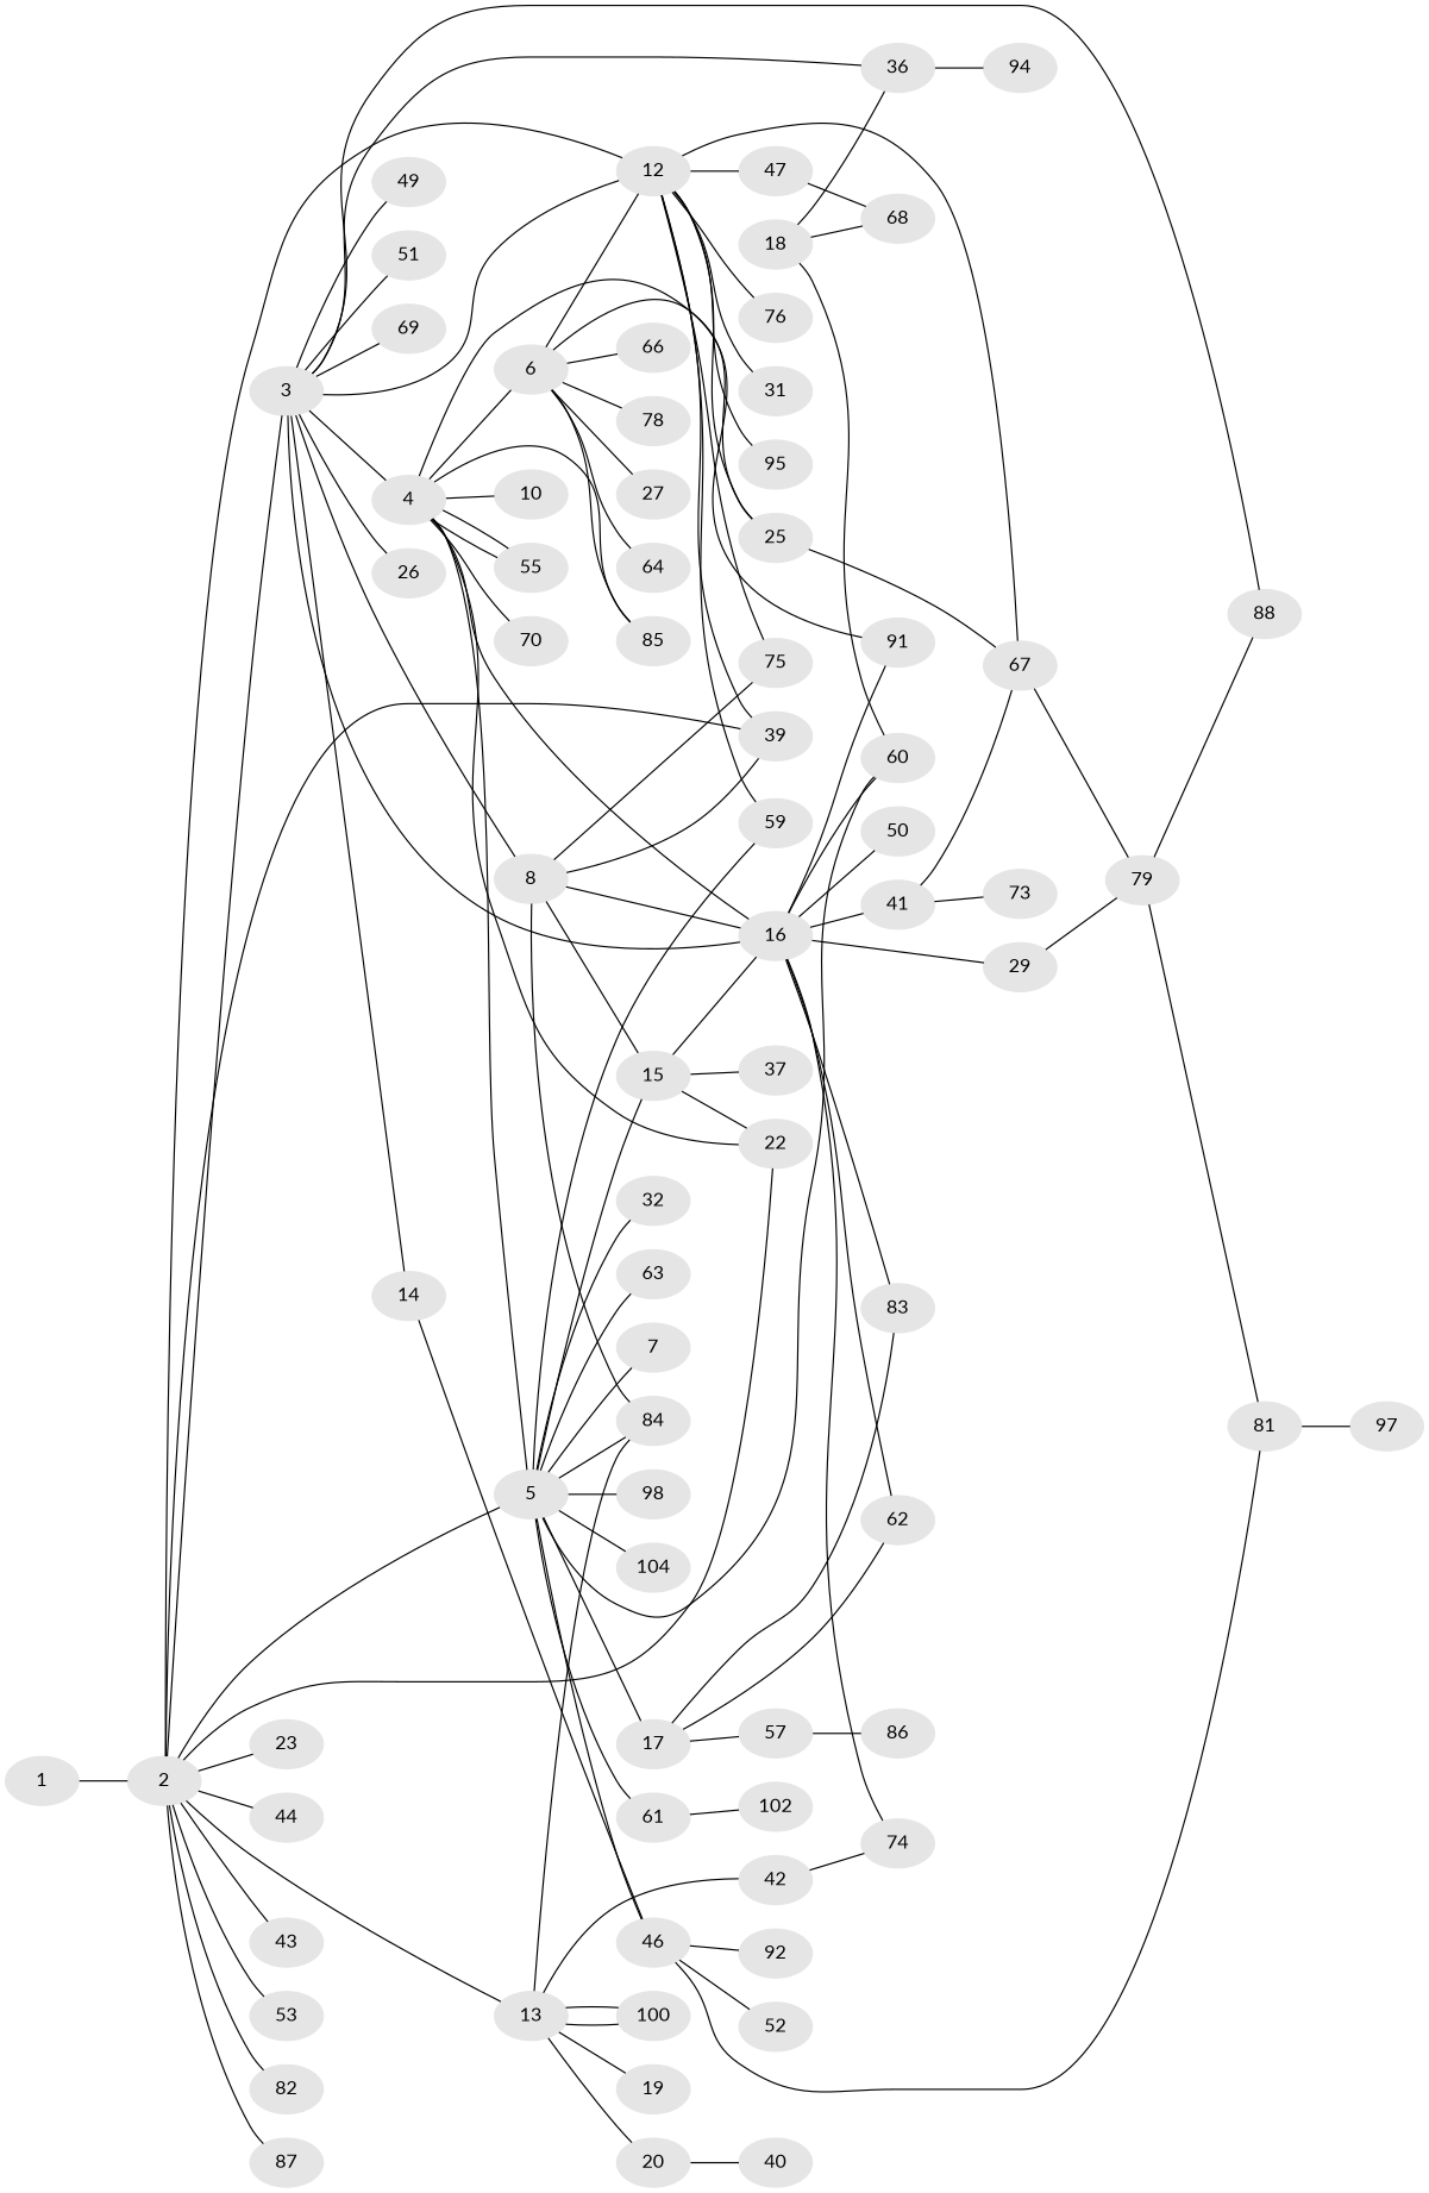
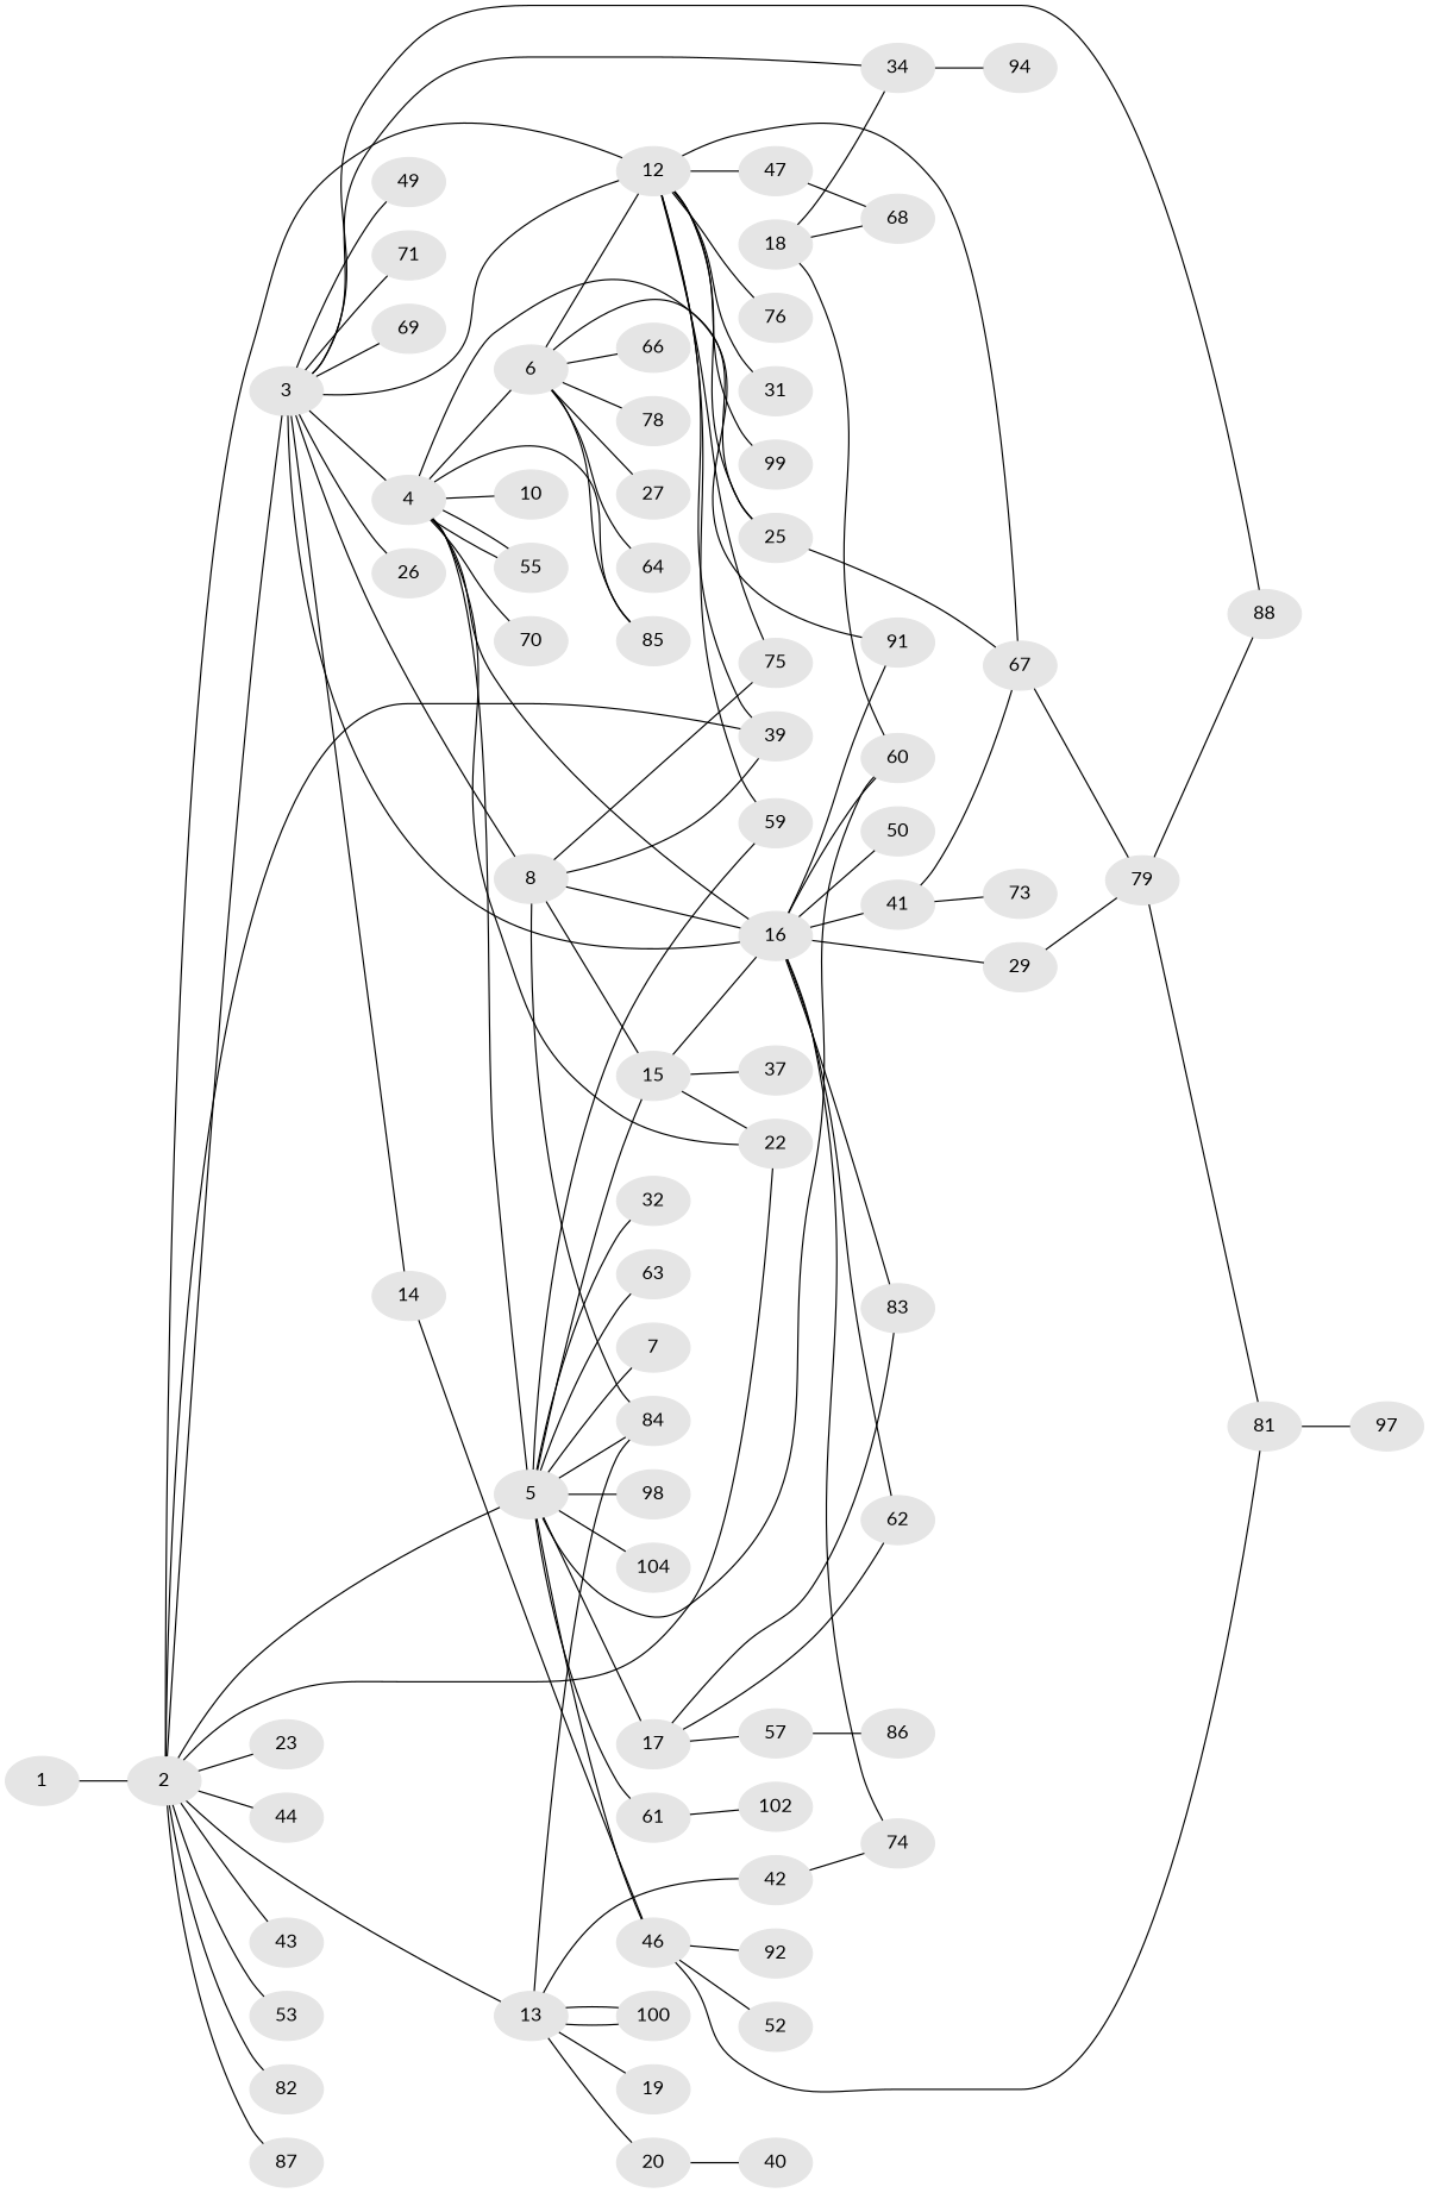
  graph {
    fontname=Lato
    rankdir=LR
    node [color=gray90 fontname=Lato style=filled]
    edge [fontname=Lato]
    2 [super="+30"]
    3 [super="+45"]
    5 [super="+21"]
    12 [super="+35"]
    13 [super="+28"]
    22 [super="+103"]
    23
    n8 [label=44]
    39
    43
    53
    82
    87
    1
    4 [super="+11"]
    8 [super="+38"]
    14
    16 [super="+90"]
    26
-   36 [super="+54"]
+   36 [super="+54" label=34]
    49
-   51
+   51 [label=71]
    69
    88
    7
    15 [super="+101"]
    17 [super="+58"]
    32 [super="+65"]
    46
    59
    60 [super="+93"]
    61 [super="+80"]
    63
    98
    104
    84
    25 [super="+44"]
    75
    31
    47 [super="+48"]
    67 [super="+77"]
    76
-   99 [label=95]
+   99
    19
    20 [super="+33"]
    42 [super="+89"]
    100
    6 [super="+9"]
    10
    55 [super="+72"]
    70
    85
    91 [super="+96"]
    29 [super="+56"]
    41
    50
    62 [super="+71"]
    74
    83
    94
    27
    64
    66
    78
    37
    57
    18 [super="+34"]
    68
    52
    81 [super="+95"]
    92
    102
    79
    40
    73
    86
    97
    2 -- 3
    2 -- 5
    2 -- 12
    2 -- 13
    2 -- 22
    2 -- 23
    2 -- n8
    2 -- 39
    2 -- 43
    2 -- 53
    2 -- 82
    2 -- 87
    3 -- 12
    3 -- 4
    3 -- 8
    3 -- 14
    3 -- 16
    3 -- 26
    3 -- 36
    3 -- 49
    3 -- 51 [weight=2]
    3 -- 69
    3 -- 88
    5 -- 7
    5 -- 15
    5 -- 17 [weight=2]
    5 -- 32
    5 -- 46
    5 -- 59
    5 -- 60
    5 -- 61
    5 -- 63
    5 -- 98
    5 -- 104
    5 -- 84
    12 -- 39
    12 -- 59
    12 -- 25
    12 -- 75
    12 -- 31
    12 -- 47
    12 -- 67
    12 -- 76
    12 -- 99
    13 -- 84
    13 -- 19
    13 -- 20
    13 -- 42
    13 -- 100
    13 -- 100
    1 -- 2
    4 -- 5
    4 -- 22
    4 -- 16
    4 -- 6
    4 -- 10
    4 -- 55
    4 -- 55
    4 -- 70
    4 -- 85
    4 -- 91
    8 -- 39
    8 -- 16
    8 -- 15
    8 -- 84
    8 -- 75
    14 -- 46
    16 -- 60
    16 -- 91
    16 -- 29
    16 -- 41
    16 -- 50
    16 -- 62
    16 -- 74
    16 -- 83
    36 -- 94
    15 -- 22
    15 -- 16
    15 -- 37
    17 -- 62
    17 -- 83
    17 -- 57
    46 -- 52
    46 -- 81
    46 -- 92
    61 -- 102
    25 -- 67
    47 -- 68
    67 -- 79
    20 -- 40
    42 -- 74
    6 -- 12
    6 -- 25
    6 -- 85
    6 -- 27
    6 -- 64
    6 -- 66
    6 -- 78
    29 -- 79
    41 -- 67
    41 -- 73
    57 -- 86
    18 -- 36
    18 -- 60
    18 -- 68
    81 -- 97
    79 -- 88
    79 -- 81
  }
